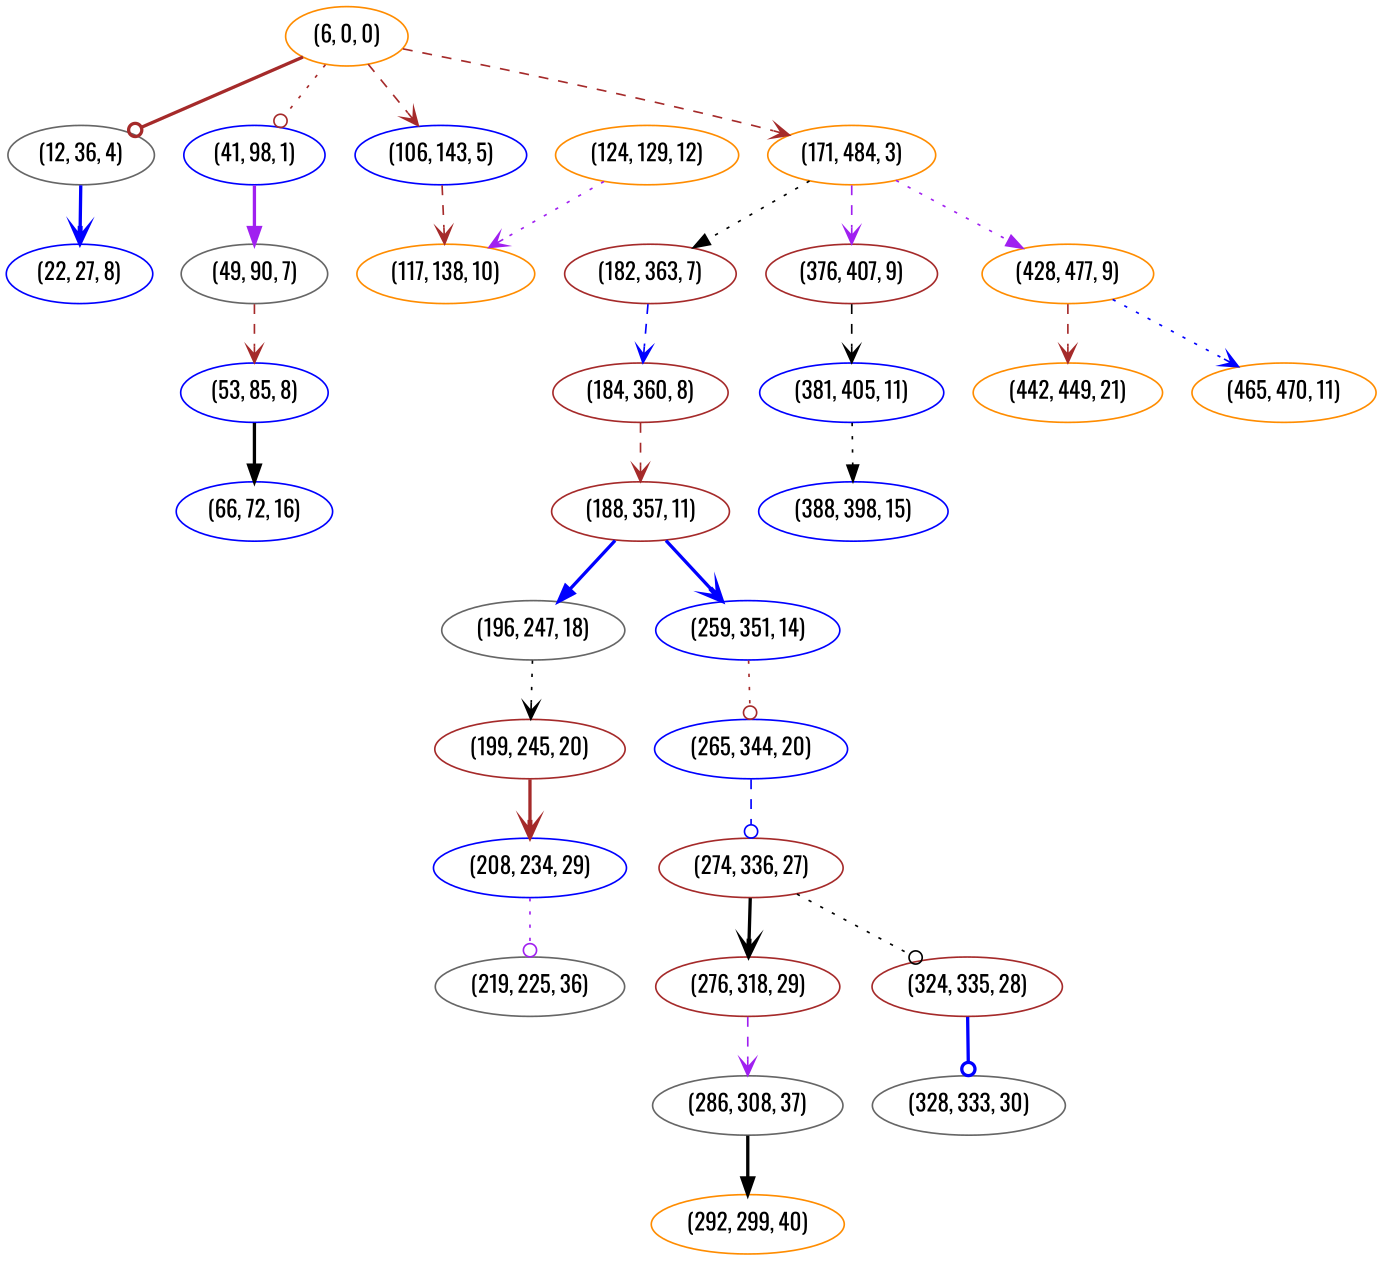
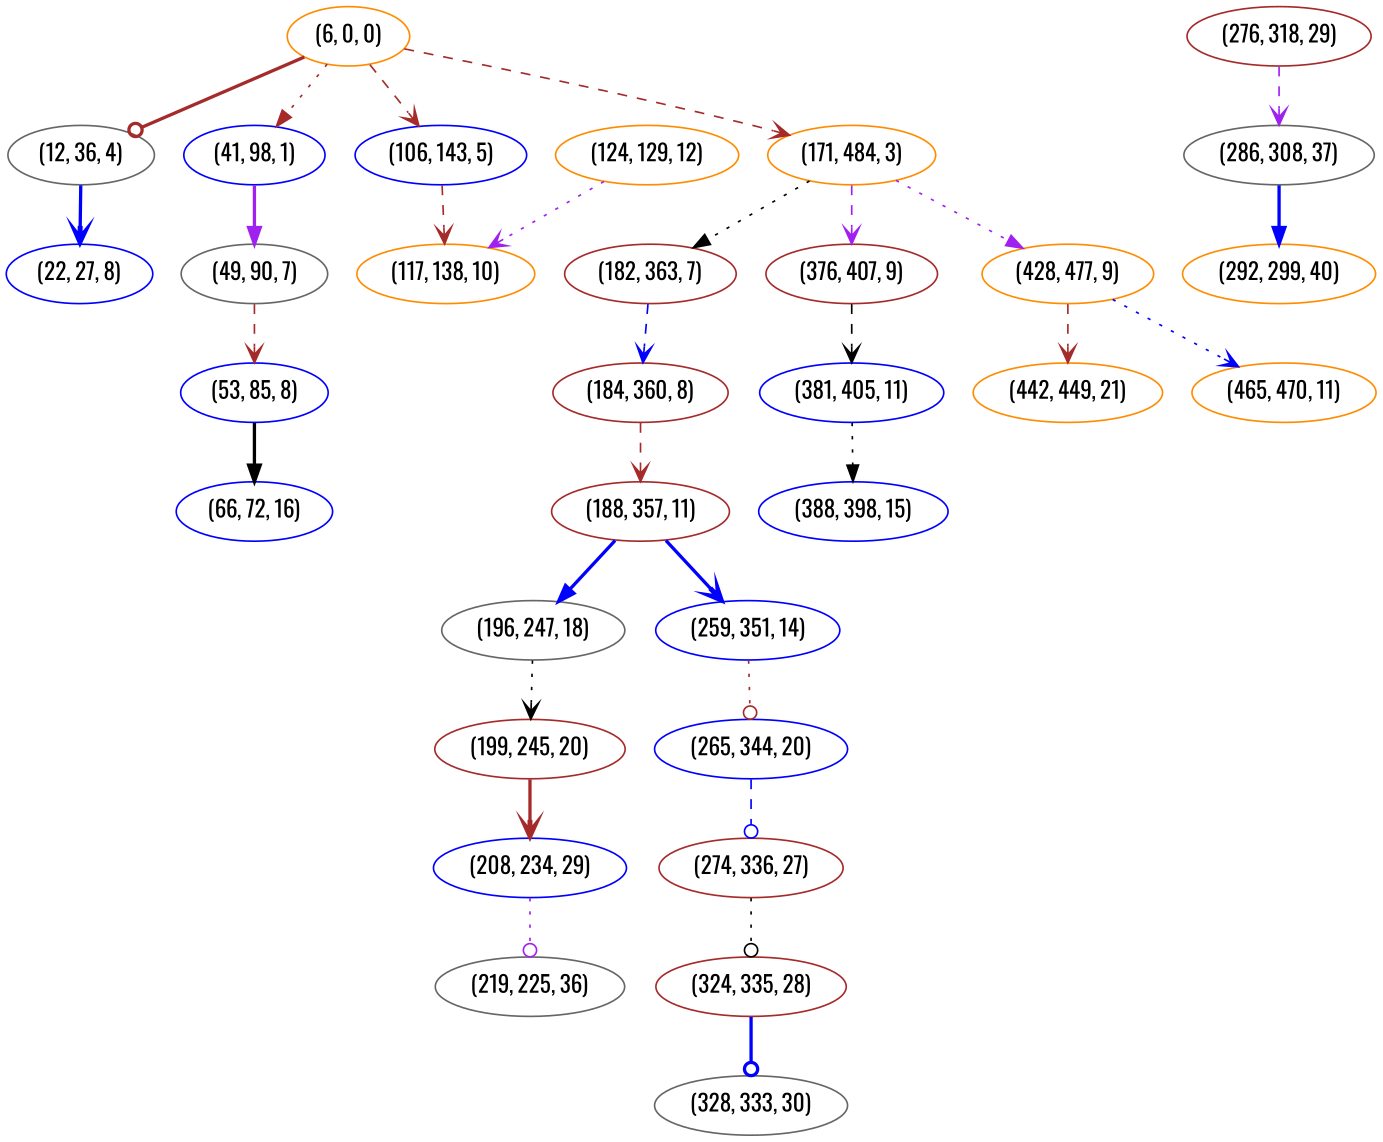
  digraph {
    fontname=Oswald
    node [color=blue fontname=Oswald]
    edge [arrowhead=vee color=brown fontname=Oswald style=dashed]
    n1 [color=darkorange label="(6, 0, 0)"]
    "(12, 36, 4)" [color=gray40]
    "(41, 98, 1)"
    "(106, 143, 5)"
    "(171, 484, 3)" [color=darkorange]
    "(22, 27, 8)"
    "(49, 90, 7)" [color=gray40]
    "(117, 138, 10)" [color=darkorange]
    "(182, 363, 7)" [color=brown]
    "(376, 407, 9)" [color=brown]
    "(428, 477, 9)" [color=darkorange]
    "(53, 85, 8)"
    "(66, 72, 16)"
    "(124, 129, 12)" [color=darkorange]
    "(184, 360, 8)" [color=brown]
    "(381, 405, 11)"
    "(442, 449, 21)" [color=darkorange]
    "(465, 470, 11)" [color=darkorange]
    "(188, 357, 11)" [color=brown]
    "(196, 247, 18)" [color=gray40]
    "(259, 351, 14)"
    "(199, 245, 20)" [color=brown]
    "(265, 344, 20)"
    "(208, 234, 29)"
    "(219, 225, 36)" [color=gray40]
    "(274, 336, 27)" [color=brown]
    "(276, 318, 29)" [color=brown]
    "(324, 335, 28)" [color=brown]
    "(286, 308, 37)" [color=gray40]
    "(328, 333, 30)" [color=gray40]
    "(292, 299, 40)" [color=darkorange]
    "(388, 398, 15)"
    n1 -> "(12, 36, 4)" [arrowhead=odot style=bold]
-   n1 -> "(41, 98, 1)" [arrowhead=odot style=dotted]
+   n1 -> "(41, 98, 1)" [arrowhead=normal style=dotted]
    n1 -> "(106, 143, 5)"
    n1 -> "(171, 484, 3)"
    "(12, 36, 4)" -> "(22, 27, 8)" [color=blue style=bold]
    "(41, 98, 1)" -> "(49, 90, 7)" [arrowhead=normal color=purple style=bold]
    "(106, 143, 5)" -> "(117, 138, 10)"
    "(171, 484, 3)" -> "(182, 363, 7)" [arrowhead=normal color=black style=dotted]
    "(171, 484, 3)" -> "(376, 407, 9)" [color=purple]
    "(171, 484, 3)" -> "(428, 477, 9)" [arrowhead=normal color=purple style=dotted]
    "(49, 90, 7)" -> "(53, 85, 8)"
    "(182, 363, 7)" -> "(184, 360, 8)" [color=blue]
    "(376, 407, 9)" -> "(381, 405, 11)" [color=black]
    "(428, 477, 9)" -> "(442, 449, 21)"
    "(428, 477, 9)" -> "(465, 470, 11)" [color=blue style=dotted]
    "(53, 85, 8)" -> "(66, 72, 16)" [arrowhead=normal color=black style=bold]
    "(124, 129, 12)" -> "(117, 138, 10)" [color=purple style=dotted]
    "(184, 360, 8)" -> "(188, 357, 11)"
    "(381, 405, 11)" -> "(388, 398, 15)" [arrowhead=normal color=black style=dotted]
    "(188, 357, 11)" -> "(196, 247, 18)" [arrowhead=normal color=blue style=bold]
    "(188, 357, 11)" -> "(259, 351, 14)" [color=blue style=bold]
    "(196, 247, 18)" -> "(199, 245, 20)" [color=black style=dotted]
    "(259, 351, 14)" -> "(265, 344, 20)" [arrowhead=odot style=dotted]
    "(199, 245, 20)" -> "(208, 234, 29)" [style=bold]
    "(265, 344, 20)" -> "(274, 336, 27)" [arrowhead=odot color=blue]
    "(208, 234, 29)" -> "(219, 225, 36)" [arrowhead=odot color=purple style=dotted]
-   "(274, 336, 27)" -> "(276, 318, 29)" [color=black style=bold]
    "(274, 336, 27)" -> "(324, 335, 28)" [arrowhead=odot color=black style=dotted]
    "(276, 318, 29)" -> "(286, 308, 37)" [color=purple]
    "(324, 335, 28)" -> "(328, 333, 30)" [arrowhead=odot color=blue style=bold]
-   "(286, 308, 37)" -> "(292, 299, 40)" [arrowhead=normal color=black style=bold]
+   "(286, 308, 37)" -> "(292, 299, 40)" [arrowhead=normal color=blue style=bold]
  }
